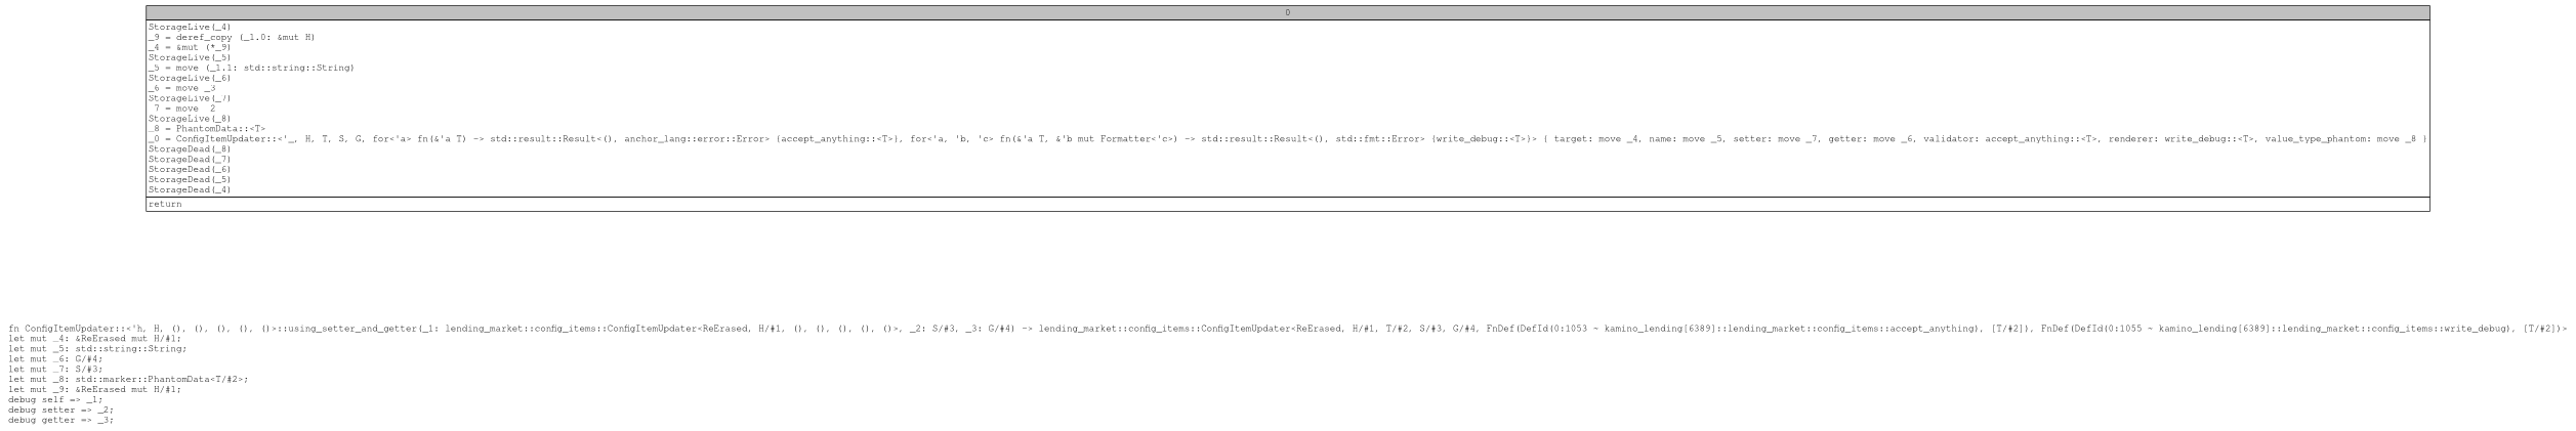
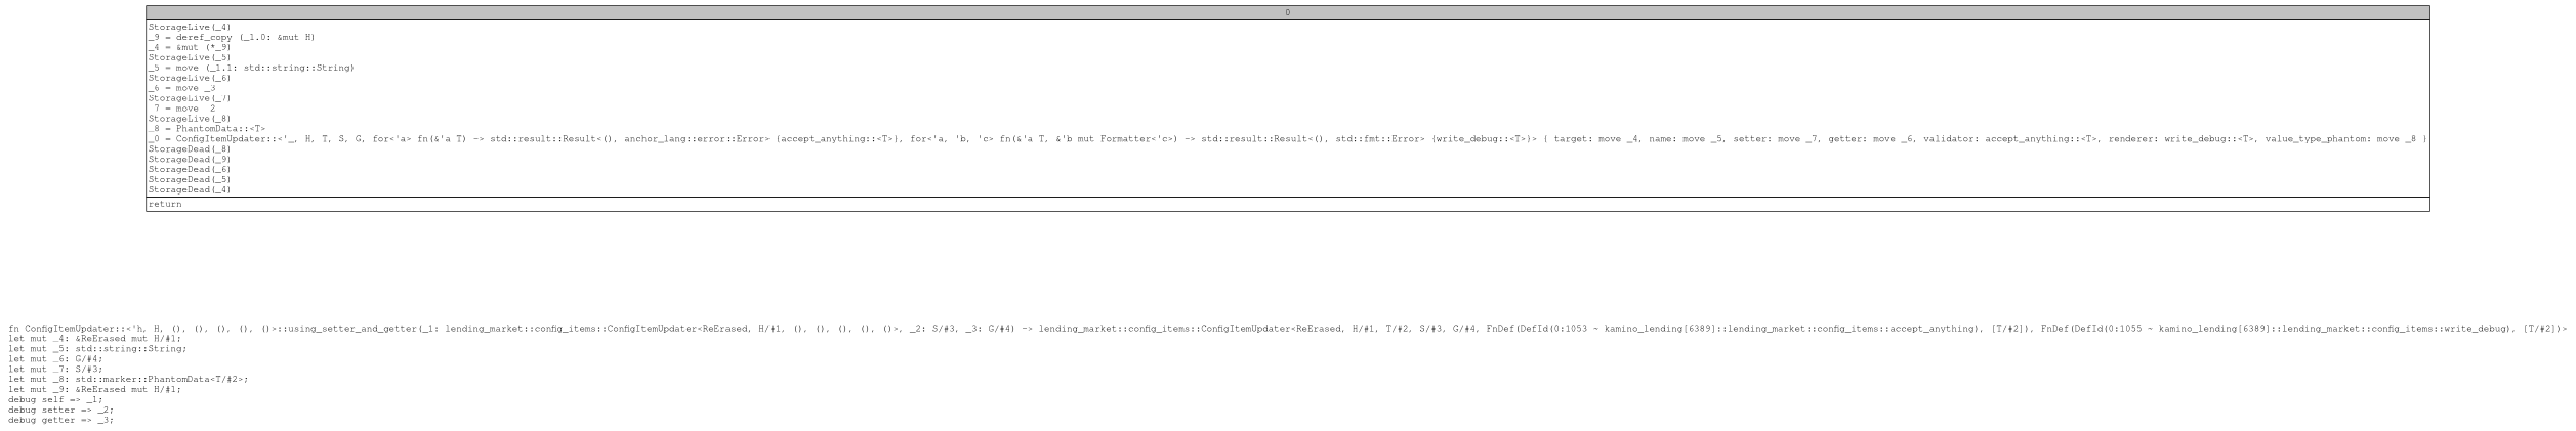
  digraph {
    fontname="Courier, monospace"
    label=<fn ConfigItemUpdater::&lt;'h, H, (), (), (), (), ()&gt;::using_setter_and_getter(_1: lending_market::config_items::ConfigItemUpdater&lt;ReErased, H/#1, (), (), (), (), ()&gt;, _2: S/#3, _3: G/#4) -&gt; lending_market::config_items::ConfigItemUpdater&lt;ReErased, H/#1, T/#2, S/#3, G/#4, FnDef(DefId(0:1053 ~ kamino_lending[6389]::lending_market::config_items::accept_anything), [T/#2]), FnDef(DefId(0:1055 ~ kamino_lending[6389]::lending_market::config_items::write_debug), [T/#2])&gt;<br align="left"/>let mut _4: &amp;ReErased mut H/#1;<br align="left"/>let mut _5: std::string::String;<br align="left"/>let mut _6: G/#4;<br align="left"/>let mut _7: S/#3;<br align="left"/>let mut _8: std::marker::PhantomData&lt;T/#2&gt;;<br align="left"/>let mut _9: &amp;ReErased mut H/#1;<br align="left"/>debug self =&gt; _1;<br align="left"/>debug setter =&gt; _2;<br align="left"/>debug getter =&gt; _3;<br align="left"/>>
    rankdir=LR
-   n1 [fontname="Courier, monospace" label=<<table border="0" cellborder="1" cellspacing="0"><tr><td bgcolor="gray" align="center" colspan="1">0</td></tr><tr><td align="left" balign="left">StorageLive(_4)<br/>_9 = deref_copy (_1.0: &amp;mut H)<br/>_4 = &amp;mut (*_9)<br/>StorageLive(_5)<br/>_5 = move (_1.1: std::string::String)<br/>StorageLive(_6)<br/>_6 = move _3<br/>StorageLive(_7)<br/>_7 = move _2<br/>StorageLive(_8)<br/>_8 = PhantomData::&lt;T&gt;<br/>_0 = ConfigItemUpdater::&lt;'_, H, T, S, G, for&lt;'a&gt; fn(&amp;'a T) -&gt; std::result::Result&lt;(), anchor_lang::error::Error&gt; {accept_anything::&lt;T&gt;}, for&lt;'a, 'b, 'c&gt; fn(&amp;'a T, &amp;'b mut Formatter&lt;'c&gt;) -&gt; std::result::Result&lt;(), std::fmt::Error&gt; {write_debug::&lt;T&gt;}&gt; { target: move _4, name: move _5, setter: move _7, getter: move _6, validator: accept_anything::&lt;T&gt;, renderer: write_debug::&lt;T&gt;, value_type_phantom: move _8 }<br/>StorageDead(_8)<br/>StorageDead(_7)<br/>StorageDead(_6)<br/>StorageDead(_5)<br/>StorageDead(_4)<br/></td></tr><tr><td align="left">return</td></tr></table>> shape=none]
+   n1 [fontname="Courier, monospace" label=<<table border="0" cellborder="1" cellspacing="0"><tr><td bgcolor="gray" align="center" colspan="1">0</td></tr><tr><td align="left" balign="left">StorageLive(_4)<br/>_9 = deref_copy (_1.0: &amp;mut H)<br/>_4 = &amp;mut (*_9)<br/>StorageLive(_5)<br/>_5 = move (_1.1: std::string::String)<br/>StorageLive(_6)<br/>_6 = move _3<br/>StorageLive(_7)<br/>_7 = move _2<br/>StorageLive(_8)<br/>_8 = PhantomData::&lt;T&gt;<br/>_0 = ConfigItemUpdater::&lt;'_, H, T, S, G, for&lt;'a&gt; fn(&amp;'a T) -&gt; std::result::Result&lt;(), anchor_lang::error::Error&gt; {accept_anything::&lt;T&gt;}, for&lt;'a, 'b, 'c&gt; fn(&amp;'a T, &amp;'b mut Formatter&lt;'c&gt;) -&gt; std::result::Result&lt;(), std::fmt::Error&gt; {write_debug::&lt;T&gt;}&gt; { target: move _4, name: move _5, setter: move _7, getter: move _6, validator: accept_anything::&lt;T&gt;, renderer: write_debug::&lt;T&gt;, value_type_phantom: move _8 }<br/>StorageDead(_8)<br/>StorageDead(_9)<br/>StorageDead(_6)<br/>StorageDead(_5)<br/>StorageDead(_4)<br/></td></tr><tr><td align="left">return</td></tr></table>> shape=none]
  }
